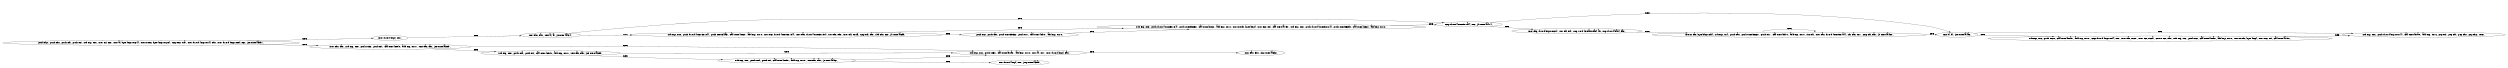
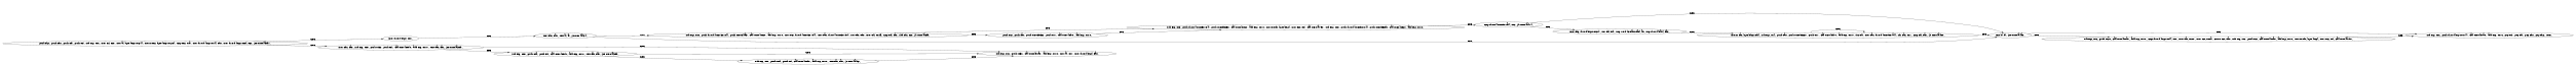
  digraph {
    rankdir=LR
    n1 [label="'push ebp', 'push ebx', 'push edi', 'push esi', 'sub esp, 0xc', 'mov esi, ecx', 'mov al, byte [esp+0x24]', 'movzx ecx, byte [esp+0x28]', 'cmp ecx, 0xa', 'mov dword [esp+0x4], edx', 'mov dword [esp+0x8], ecx', 'jne 0x804a3b1', "]
    n2 [label="'mov dword [esp], 0x0', "]
    n3 [label="'mov ebx, eax', 'sub esp, 0x8', 'push 0x5c', 'push esi', 'call 0x8048ed0', 'add esp, 0x10', 'test eax, eax', 'jne 0x804a39b', "]
    n4 [label="'mov ebx, eax', 'test al, al', 'je 0x804a434', "]
    n5 [label="'sub esp, 0xc', 'push 0x5c', 'call 0x80490a0', 'add esp, 0x10', 'mov al, 0x1', 'mov dword [esp], eax', "]
    n6 [label="'sub esp, 0x8', 'push 0xa', 'push esi', 'call 0x8048ed0', 'add esp, 0x10', 'test eax, eax', 'jne 0x804a39b', "]
    n7 [label="'cmp dword [0x80581a4], 0x2', 'jb 0x804a474', "]
    n8 [label="'sub esp, 0x8', 'push dword [0x8058184]', 'push 0x8054fa3', 'call 0x8048ec0', 'add esp, 0x10', 'mov ecx, dword [0x8058194]', 'mov eax, dword [0x8058190]', 'xor edx, edx', 'mov edi, 0x1ff', 'cmp edi, eax', 'sbb edx, ecx', 'jb 0x804a3fd', "]
-   n9 [label="'mov eax, ebx', 'jmp 0x804a3b8', "]
    n10 [label="'sub esp, 0x8', 'push 0xd', 'push esi', 'call 0x8048ed0', 'add esp, 0x10', 'test eax, eax', 'je 0x804a4c2', "]
    n11 [label="'test bl, bl', 'jne 0x804a4ae', "]
    n12 [label="'mov ebp, dword [esp+0x20]', 'xor edi, edi', 'nop word [cs:eax+eax], ax', 'nop dword [eax], eax', "]
    n13 [label="'sub esp, 0x8', 'push dword [0x8058184]', 'push 0x8055c58', 'call 0x8048ec0', 'add esp, 0x10', 'movzx edx, byte [esp]', 'mov ecx, esi', 'call 0x804a790', 'sub esp, 0x8', 'push dword [0x8058184]', 'push 0x8055c5b', 'call 0x8048ec0', 'add esp, 0x10', "]
    n14 [label="'push ecx', 'push eax', 'push 0x8055c52', 'push 0x1', 'call 0x8048f70', 'add esp, 0x10', "]
-   n15 [label="'mov dword [esp], 0x0', 'jmp 0x804a3ad', "]
    n16 [label="'sub esp, 0xc', 'push dword [esp+0x14]', 'call 0x80490a0', 'add esp, 0x1c', 'pop esi', 'pop edi', 'pop ebx', 'pop ebp', 'retn', "]
    n17 [label="'sub esp, 0xc', 'push 0x20', 'call 0x80490a0', 'add esp, 0x10', 'cmp dword [esp+0x4], 0x0', 'mov eax, 0x20', 'mov ecx, 0x2a', 'cmove ecx, eax', 'sub esp, 0xc', 'push ecx', 'call 0x80490a0', 'add esp, 0x10', 'movzx edx, byte [esp]', 'mov ecx, esi', 'call 0x804a790', "]
    n18 [label="'movzx eax, byte [ebp+edi]', 'sub esp, 0x4', 'push eax', 'push 0x8055c60', 'push 0x1', 'call 0x8048f70', 'add esp, 0x10', 'inc edi', 'mov eax, dword [0x80581a4]', 'shr eax, 0x1', 'cmp edi, eax', 'jb 0x804a450', "]
    n1 -> n2 [label=CFG]
    n1 -> n3 [label=CFG]
    n2 -> n4 [label=CFG]
    n3 -> n5 [label=CFG]
    n3 -> n6 [label=CFG]
-   n4 -> n7 [label=CFG]
+   n4 -> n11 [label=CFG]
    n4 -> n8 [label=CFG]
-   n5 -> n9 [label=CFG]
    n6 -> n5 [label=CFG]
    n6 -> n10 [label=CFG]
    n7 -> n11 [label=CFG]
    n7 -> n12 [label=CFG]
    n8 -> n13 [label=CFG]
    n8 -> n14 [label=CFG]
    n10 -> n5 [label=CFG]
-   n10 -> n15 [label=CFG]
    n11 -> n16 [label=CFG]
    n11 -> n17 [label=CFG]
    n12 -> n18 [label=CFG]
    n13 -> n7 [label=CFG]
    n14 -> n13 [label=CFG]
    n17 -> n16 [label=CFG]
    n18 -> n11 [label=CFG]
    n18 -> n18 [label=CFG]
  }
